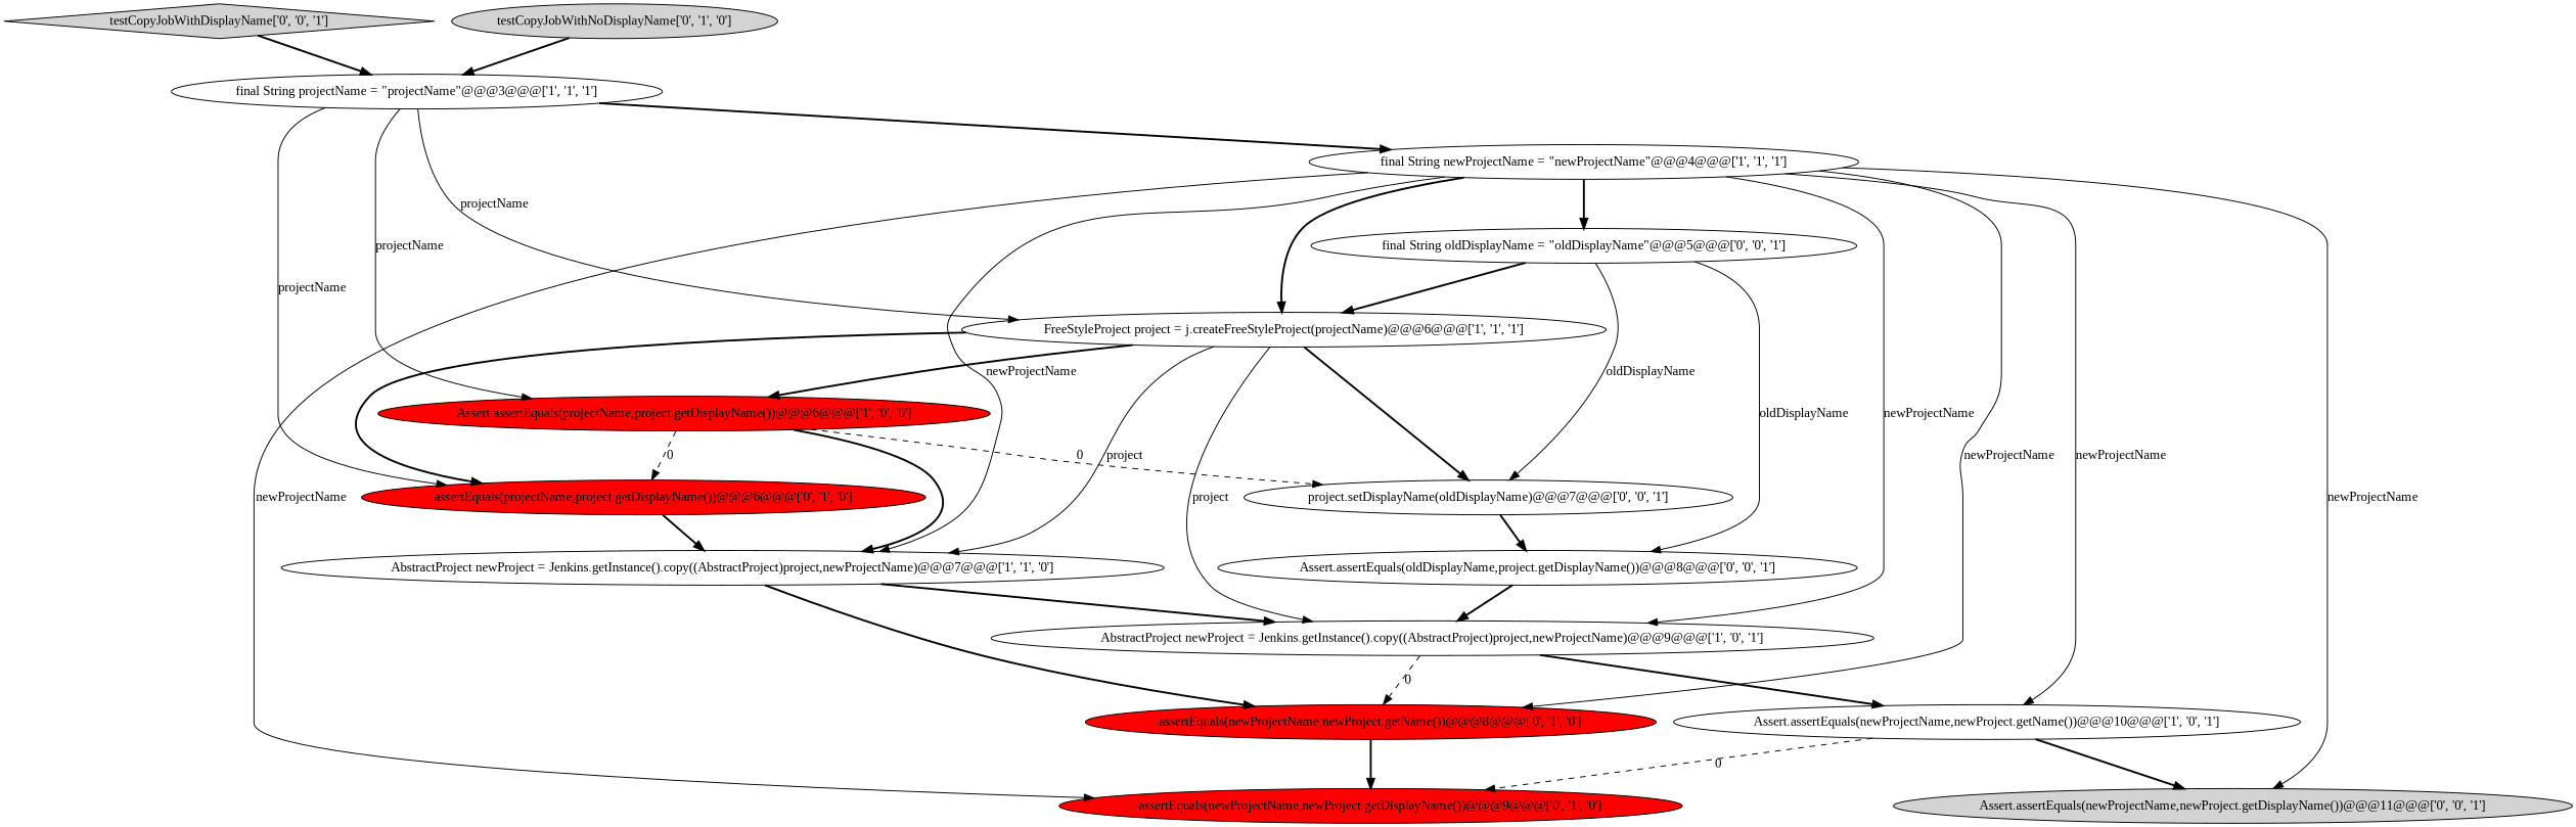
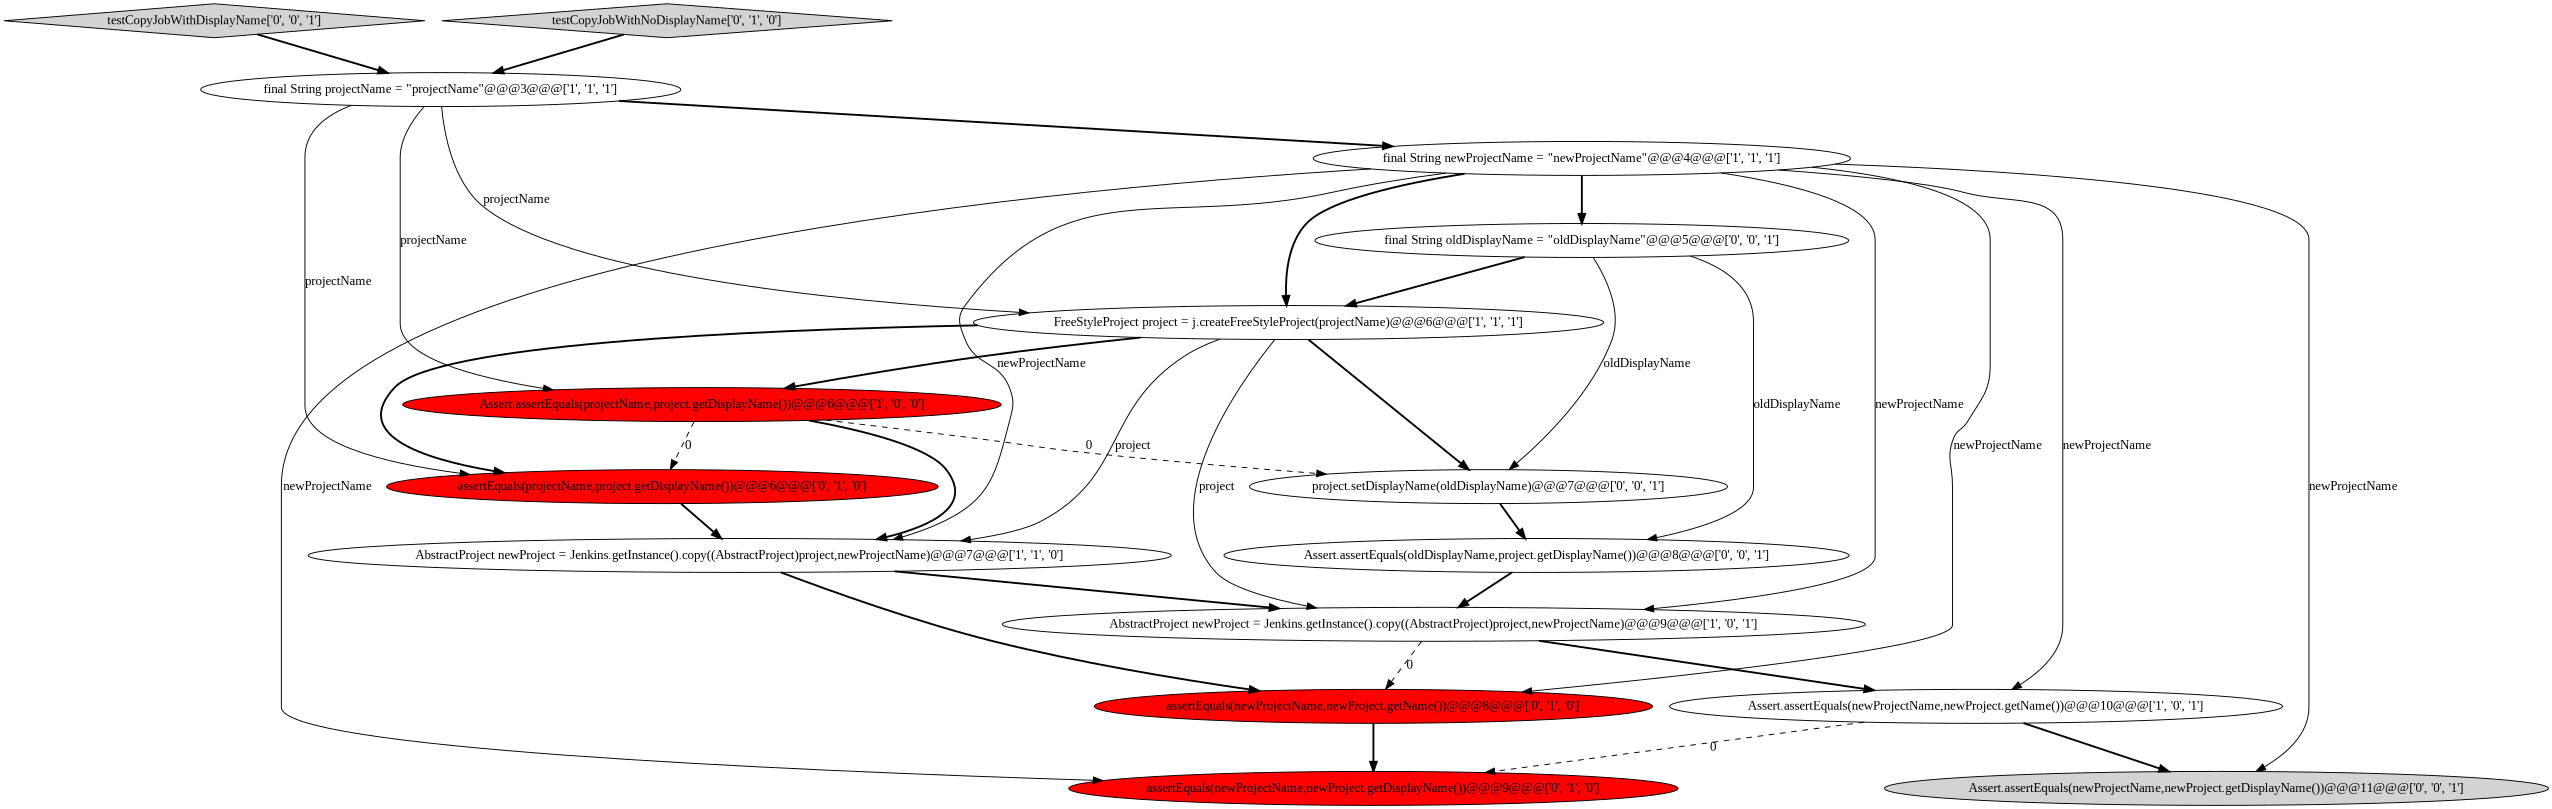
  digraph {
    fontname="Liberation Serif"
    node [fillcolor=white fontname="Liberation Serif" shape=ellipse style=filled]
    edge [fontname="Liberation Serif" style=bold]
    n1 [fillcolor=red label="assertEquals(projectName,project.getDisplayName())@@@6@@@['0', '1', '0']"]
    n2 [label="AbstractProject newProject = Jenkins.getInstance().copy((AbstractProject)project,newProjectName)@@@7@@@['1', '1', '0']"]
    n3 [label="AbstractProject newProject = Jenkins.getInstance().copy((AbstractProject)project,newProjectName)@@@9@@@['1', '0', '1']"]
    n4 [fillcolor=red label="assertEquals(newProjectName,newProject.getName())@@@8@@@['0', '1', '0']"]
    n5 [label="final String newProjectName = \"newProjectName\"@@@4@@@['1', '1', '1']"]
    n6 [label="Assert.assertEquals(newProjectName,newProject.getName())@@@10@@@['1', '0', '1']"]
    n7 [label="final String oldDisplayName = \"oldDisplayName\"@@@5@@@['0', '0', '1']"]
    n8 [fillcolor=red label="assertEquals(newProjectName,newProject.getDisplayName())@@@9@@@['0', '1', '0']"]
    n9 [fillcolor=lightgray label="Assert.assertEquals(newProjectName,newProject.getDisplayName())@@@11@@@['0', '0', '1']"]
    n10 [label="FreeStyleProject project = j.createFreeStyleProject(projectName)@@@6@@@['1', '1', '1']"]
    n11 [label="project.setDisplayName(oldDisplayName)@@@7@@@['0', '0', '1']"]
    n12 [label="Assert.assertEquals(oldDisplayName,project.getDisplayName())@@@8@@@['0', '0', '1']"]
    n13 [fillcolor=red label="Assert.assertEquals(projectName,project.getDisplayName())@@@6@@@['1', '0', '0']"]
    n14 [label="final String projectName = \"projectName\"@@@3@@@['1', '1', '1']"]
    n15 [fillcolor=lightgray label="testCopyJobWithDisplayName['0', '0', '1']" shape=diamond]
-   n16 [fillcolor=lightgray label="testCopyJobWithNoDisplayName['0', '1', '0']"]
+   n16 [fillcolor=lightgray label="testCopyJobWithNoDisplayName['0', '1', '0']" shape=diamond]
    n1 -> n2
    n2 -> n3
    n2 -> n4
    n3 -> n4 [label=0 style=dashed]
    n3 -> n6
    n4 -> n8
    n5 -> n2 [label=newProjectName style=solid]
    n5 -> n3 [label=newProjectName style=solid]
    n5 -> n4 [label=newProjectName style=solid]
    n5 -> n6 [label=newProjectName style=solid]
    n5 -> n7
    n5 -> n8 [label=newProjectName style=solid]
    n5 -> n9 [label=newProjectName style=solid]
    n5 -> n10
    n6 -> n8 [label=0 style=dashed]
    n6 -> n9
    n7 -> n10
    n7 -> n11 [label=oldDisplayName style=solid]
    n7 -> n12 [label=oldDisplayName style=solid]
    n10 -> n1
    n10 -> n2 [label=project style=solid]
    n10 -> n3 [label=project style=solid]
    n10 -> n11
    n10 -> n13
    n11 -> n12
    n12 -> n3
    n13 -> n1 [label=0 style=dashed]
    n13 -> n2
    n13 -> n11 [label=0 style=dashed]
    n14 -> n1 [label=projectName style=solid]
    n14 -> n5
    n14 -> n10 [label=projectName style=solid]
    n14 -> n13 [label=projectName style=solid]
    n15 -> n14
    n16 -> n14
  }
